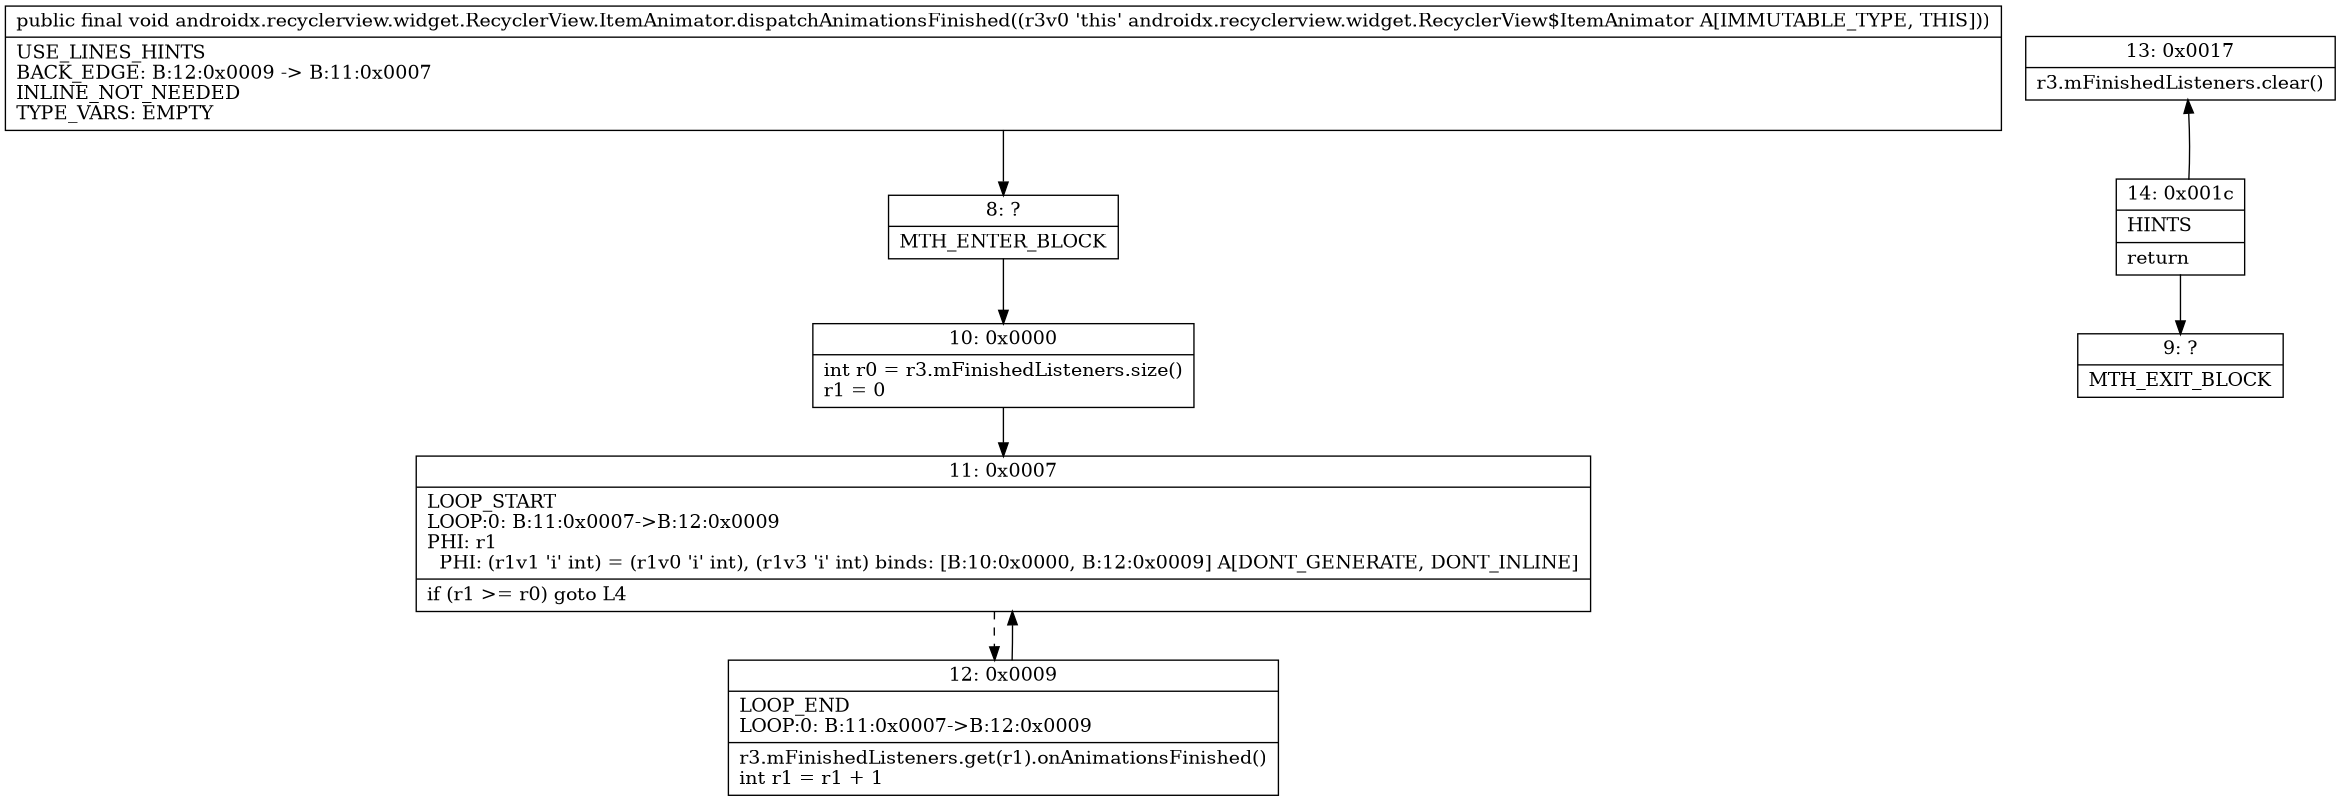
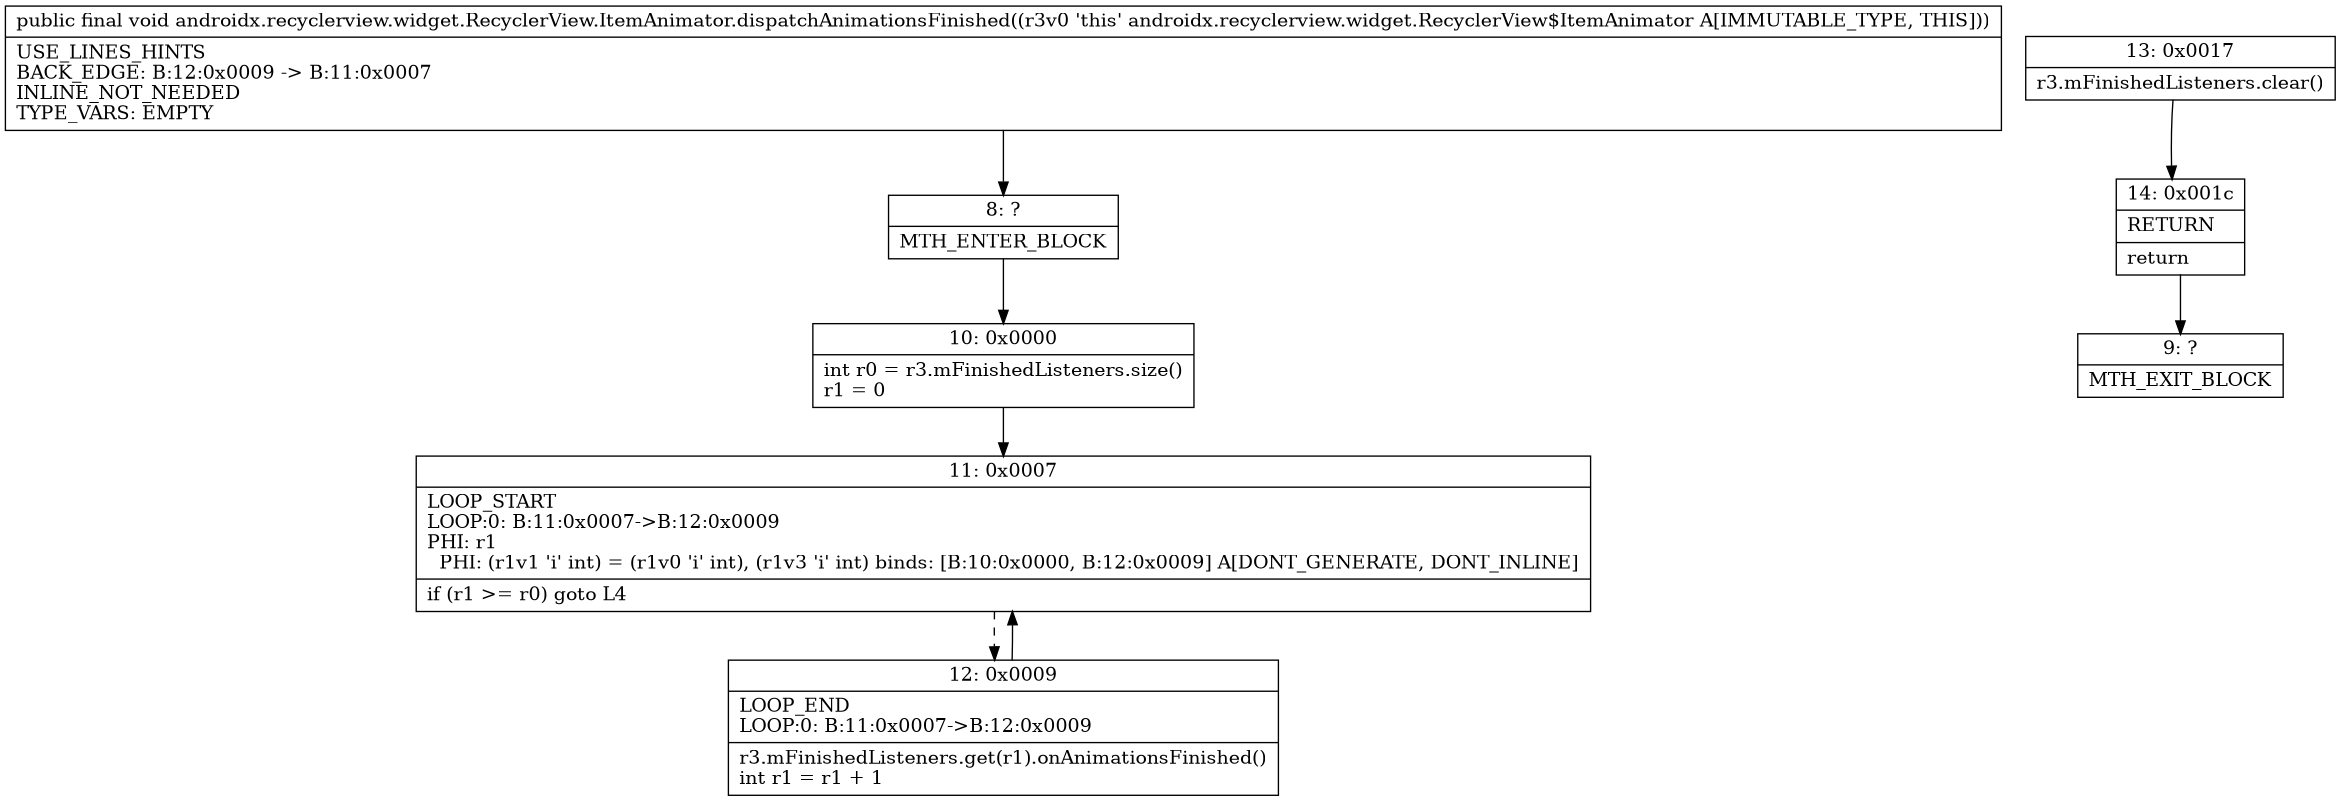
  digraph {
    node [shape=record]
    n1 [label="{8\:\ ?|MTH_ENTER_BLOCK\l}"]
    n2 [label="{10\:\ 0x0000|int r0 = r3.mFinishedListeners.size()\lr1 = 0\l}"]
    n3 [label="{11\:\ 0x0007|LOOP_START\lLOOP:0: B:11:0x0007\-\>B:12:0x0009\lPHI: r1 \l  PHI: (r1v1 'i' int) = (r1v0 'i' int), (r1v3 'i' int) binds: [B:10:0x0000, B:12:0x0009] A[DONT_GENERATE, DONT_INLINE]\l|if (r1 \>= r0) goto L4\l}"]
    n4 [label="{12\:\ 0x0009|LOOP_END\lLOOP:0: B:11:0x0007\-\>B:12:0x0009\l|r3.mFinishedListeners.get(r1).onAnimationsFinished()\lint r1 = r1 + 1\l}"]
    n5 [label="{13\:\ 0x0017|r3.mFinishedListeners.clear()\l}"]
-   n6 [label="{14\:\ 0x001c|HINTS\l|return\l}"]
+   n6 [label="{14\:\ 0x001c|RETURN\l|return\l}"]
    n7 [label="{9\:\ ?|MTH_EXIT_BLOCK\l}"]
    n8 [label="{public final void androidx.recyclerview.widget.RecyclerView.ItemAnimator.dispatchAnimationsFinished((r3v0 'this' androidx.recyclerview.widget.RecyclerView$ItemAnimator A[IMMUTABLE_TYPE, THIS]))  | USE_LINES_HINTS\lBACK_EDGE: B:12:0x0009 \-\> B:11:0x0007\lINLINE_NOT_NEEDED\lTYPE_VARS: EMPTY\l}"]
    n1 -> n2
    n2 -> n3
    n3 -> n4 [style=dashed]
    n4 -> n3
-   n6 -> n5
+   n5 -> n6
    n6 -> n7
    n8 -> n1
  }
